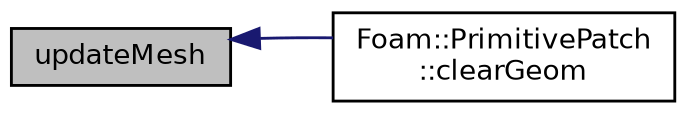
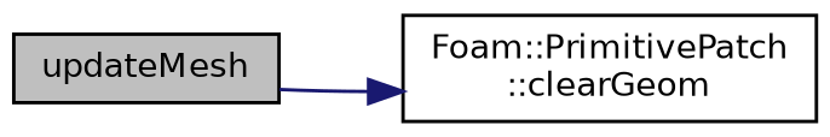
  digraph {
    rankdir=LR
    node [color=black fontname=Helvetica fontsize=10 shape=record]
    n1 [fillcolor=grey75 fontcolor=black height=0.2 label=updateMesh style=filled width=0.4]
    n2 [height=0.2 label="Foam::PrimitivePatch\l::clearGeom" width=0.4]
-   n2 -> n1 [color=midnightblue fontname=Helvetica fontsize=10 labelfontname=Helvetica labelfontsize=10 style=solid]
+   n1 -> n2 [color=midnightblue fontname=Helvetica fontsize=10 labelfontname=Helvetica labelfontsize=10 style=solid]
  }
